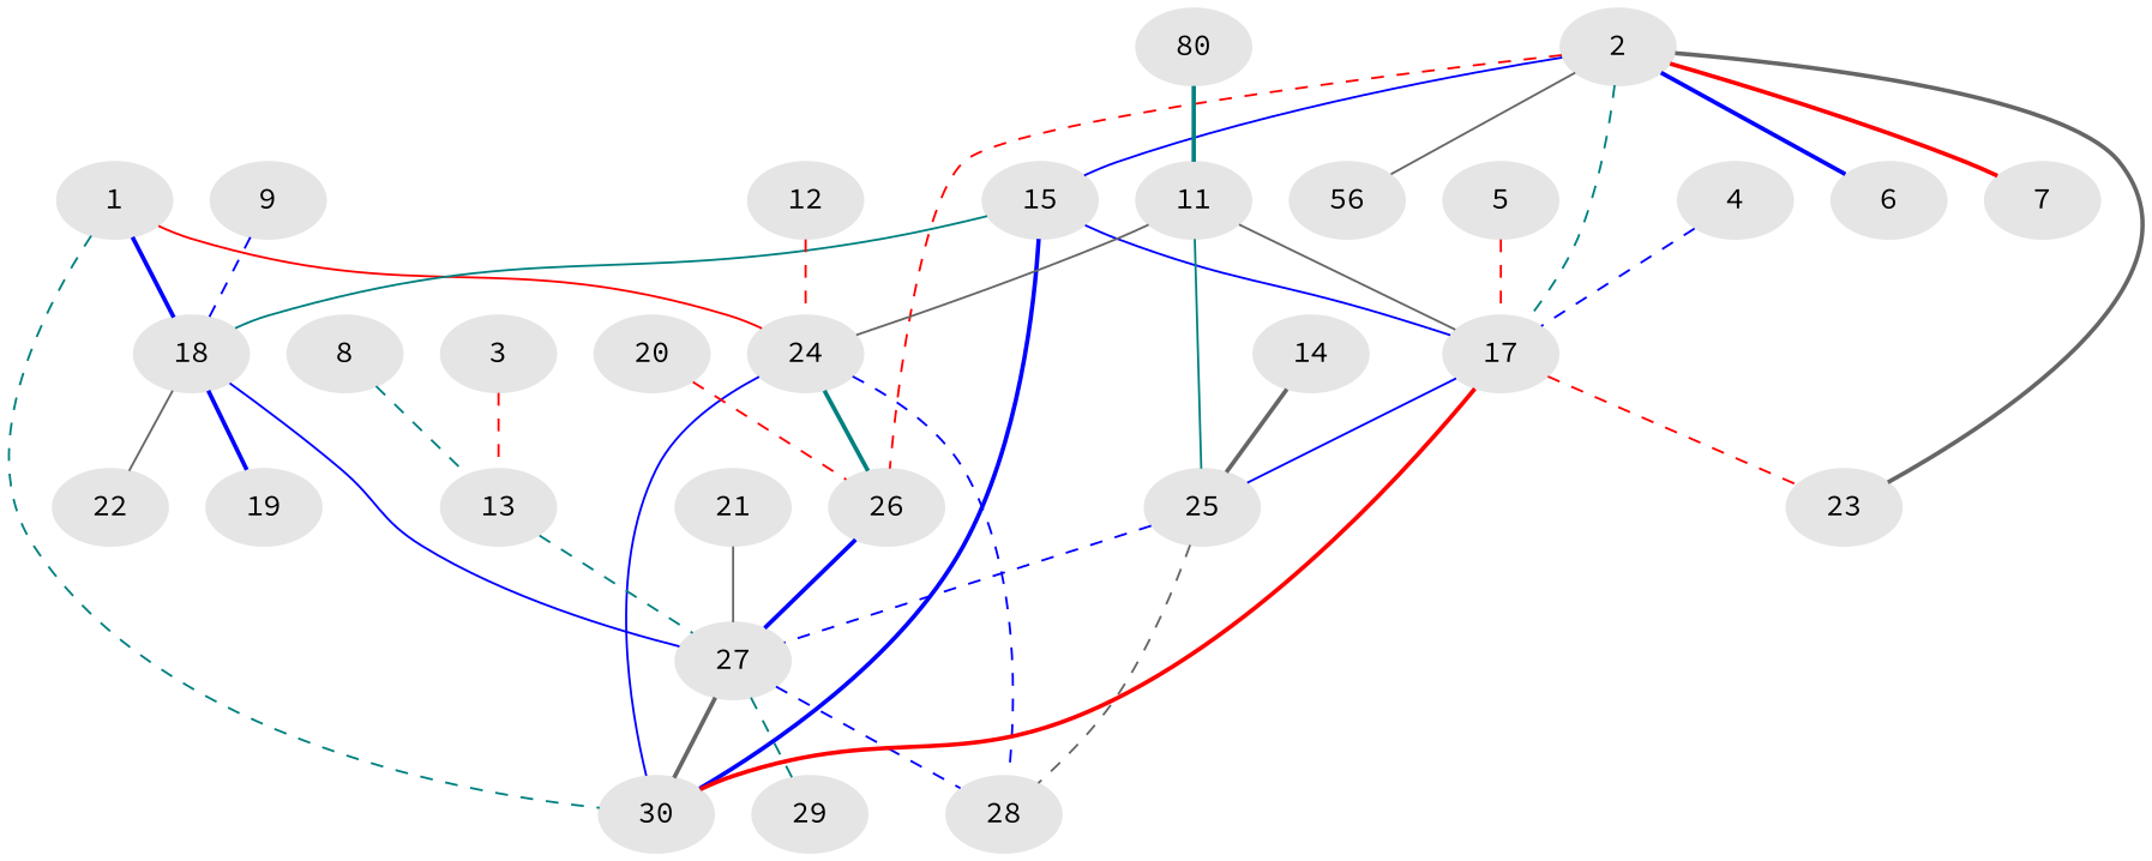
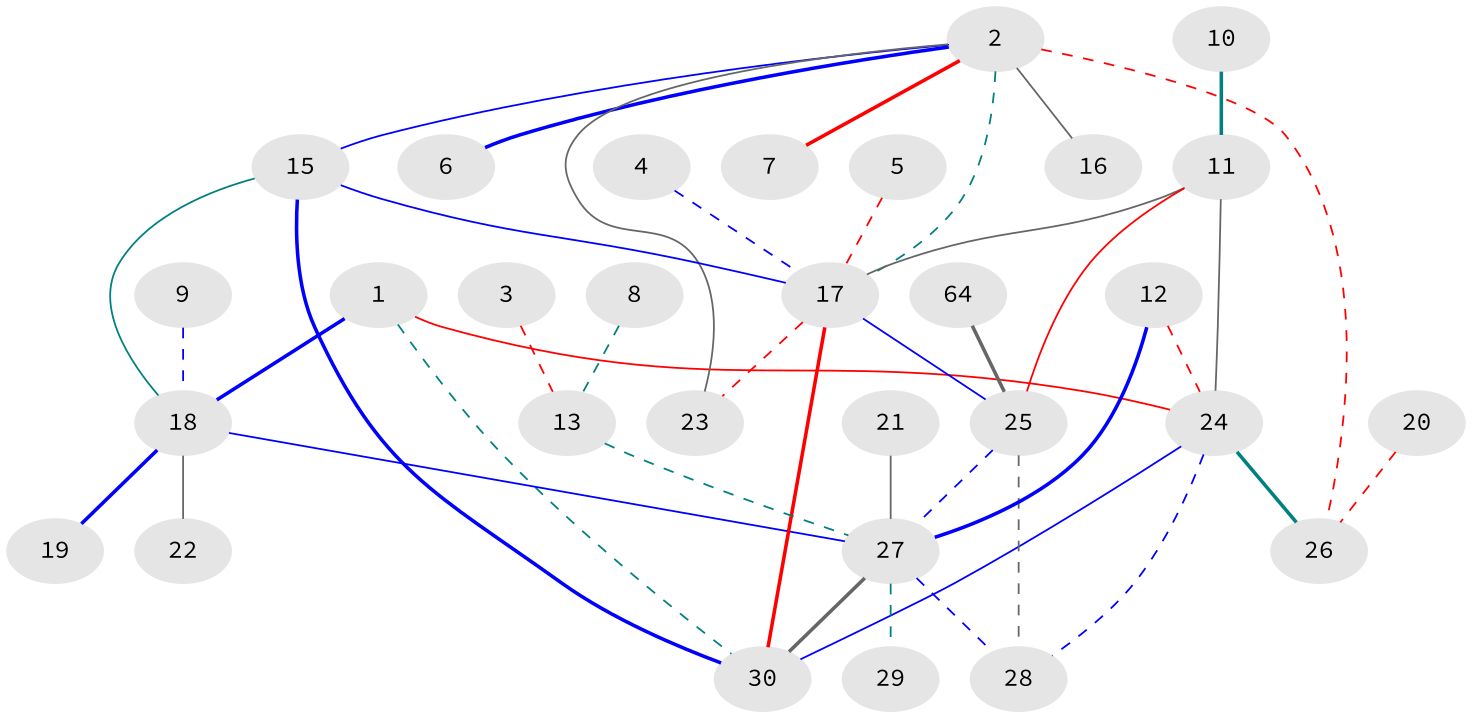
  graph {
    fontname="Source Code Pro"
    node [color=gray90 fontname="Source Code Pro" style=filled]
    edge [color=blue fontname="Source Code Pro" style=dashed weight=1.0]
    1
    18
    24
    30
    27
    19
    22
    26
    28
    2
    6
    7
    15
-   16 [label=56]
+   16
    17
    23
    25
    3
    13
    4
    5
    8
    9
-   10 [label=80]
+   10
    11
    12
    29
-   14
+   14 [label=64]
    20
    21
    1 -- 18 [style=bold]
    1 -- 24 [color=red style=solid]
    1 -- 30 [color=teal]
    18 -- 27 [style=solid]
    18 -- 19 [style=bold]
    18 -- 22 [color=gray40 style=solid]
    24 -- 30 [style=solid]
    24 -- 26 [color=teal style=bold]
    24 -- 28
    27 -- 30 [color=gray40 style=bold]
    27 -- 28
    27 -- 29 [color=teal]
-   26 -- 27 [style=bold]
+   12 -- 27 [style=bold]
    2 -- 26 [color=red weight=2.0]
    2 -- 6 [style=bold]
    2 -- 7 [color=red style=bold]
    2 -- 15 [style=solid]
    2 -- 16 [color=gray40 style=solid]
    2 -- 17 [color=teal weight=2.0]
-   2 -- 23 [color=gray40 style=bold]
+   2 -- 23 [color=gray40 style=solid]
    15 -- 18 [color=teal style=solid]
    15 -- 30 [style=bold]
    15 -- 17 [style=solid]
    17 -- 30 [color=red style=bold]
    17 -- 23 [color=red]
    17 -- 25 [style=solid]
    25 -- 27
    25 -- 28 [color=gray40]
    3 -- 13 [color=red]
    13 -- 27 [color=teal weight=2.0]
    4 -- 17
    5 -- 17 [color=red]
    8 -- 13 [color=teal]
    9 -- 18
    10 -- 11 [color=teal style=bold]
    11 -- 24 [color=gray40 style=solid]
    11 -- 17 [color=gray40 style=solid]
-   11 -- 25 [color=teal style=solid]
+   11 -- 25 [color=red style=solid]
    12 -- 24 [color=red]
    14 -- 25 [color=gray40 style=bold]
    20 -- 26 [color=red]
    21 -- 27 [color=gray40 style=solid]
  }
